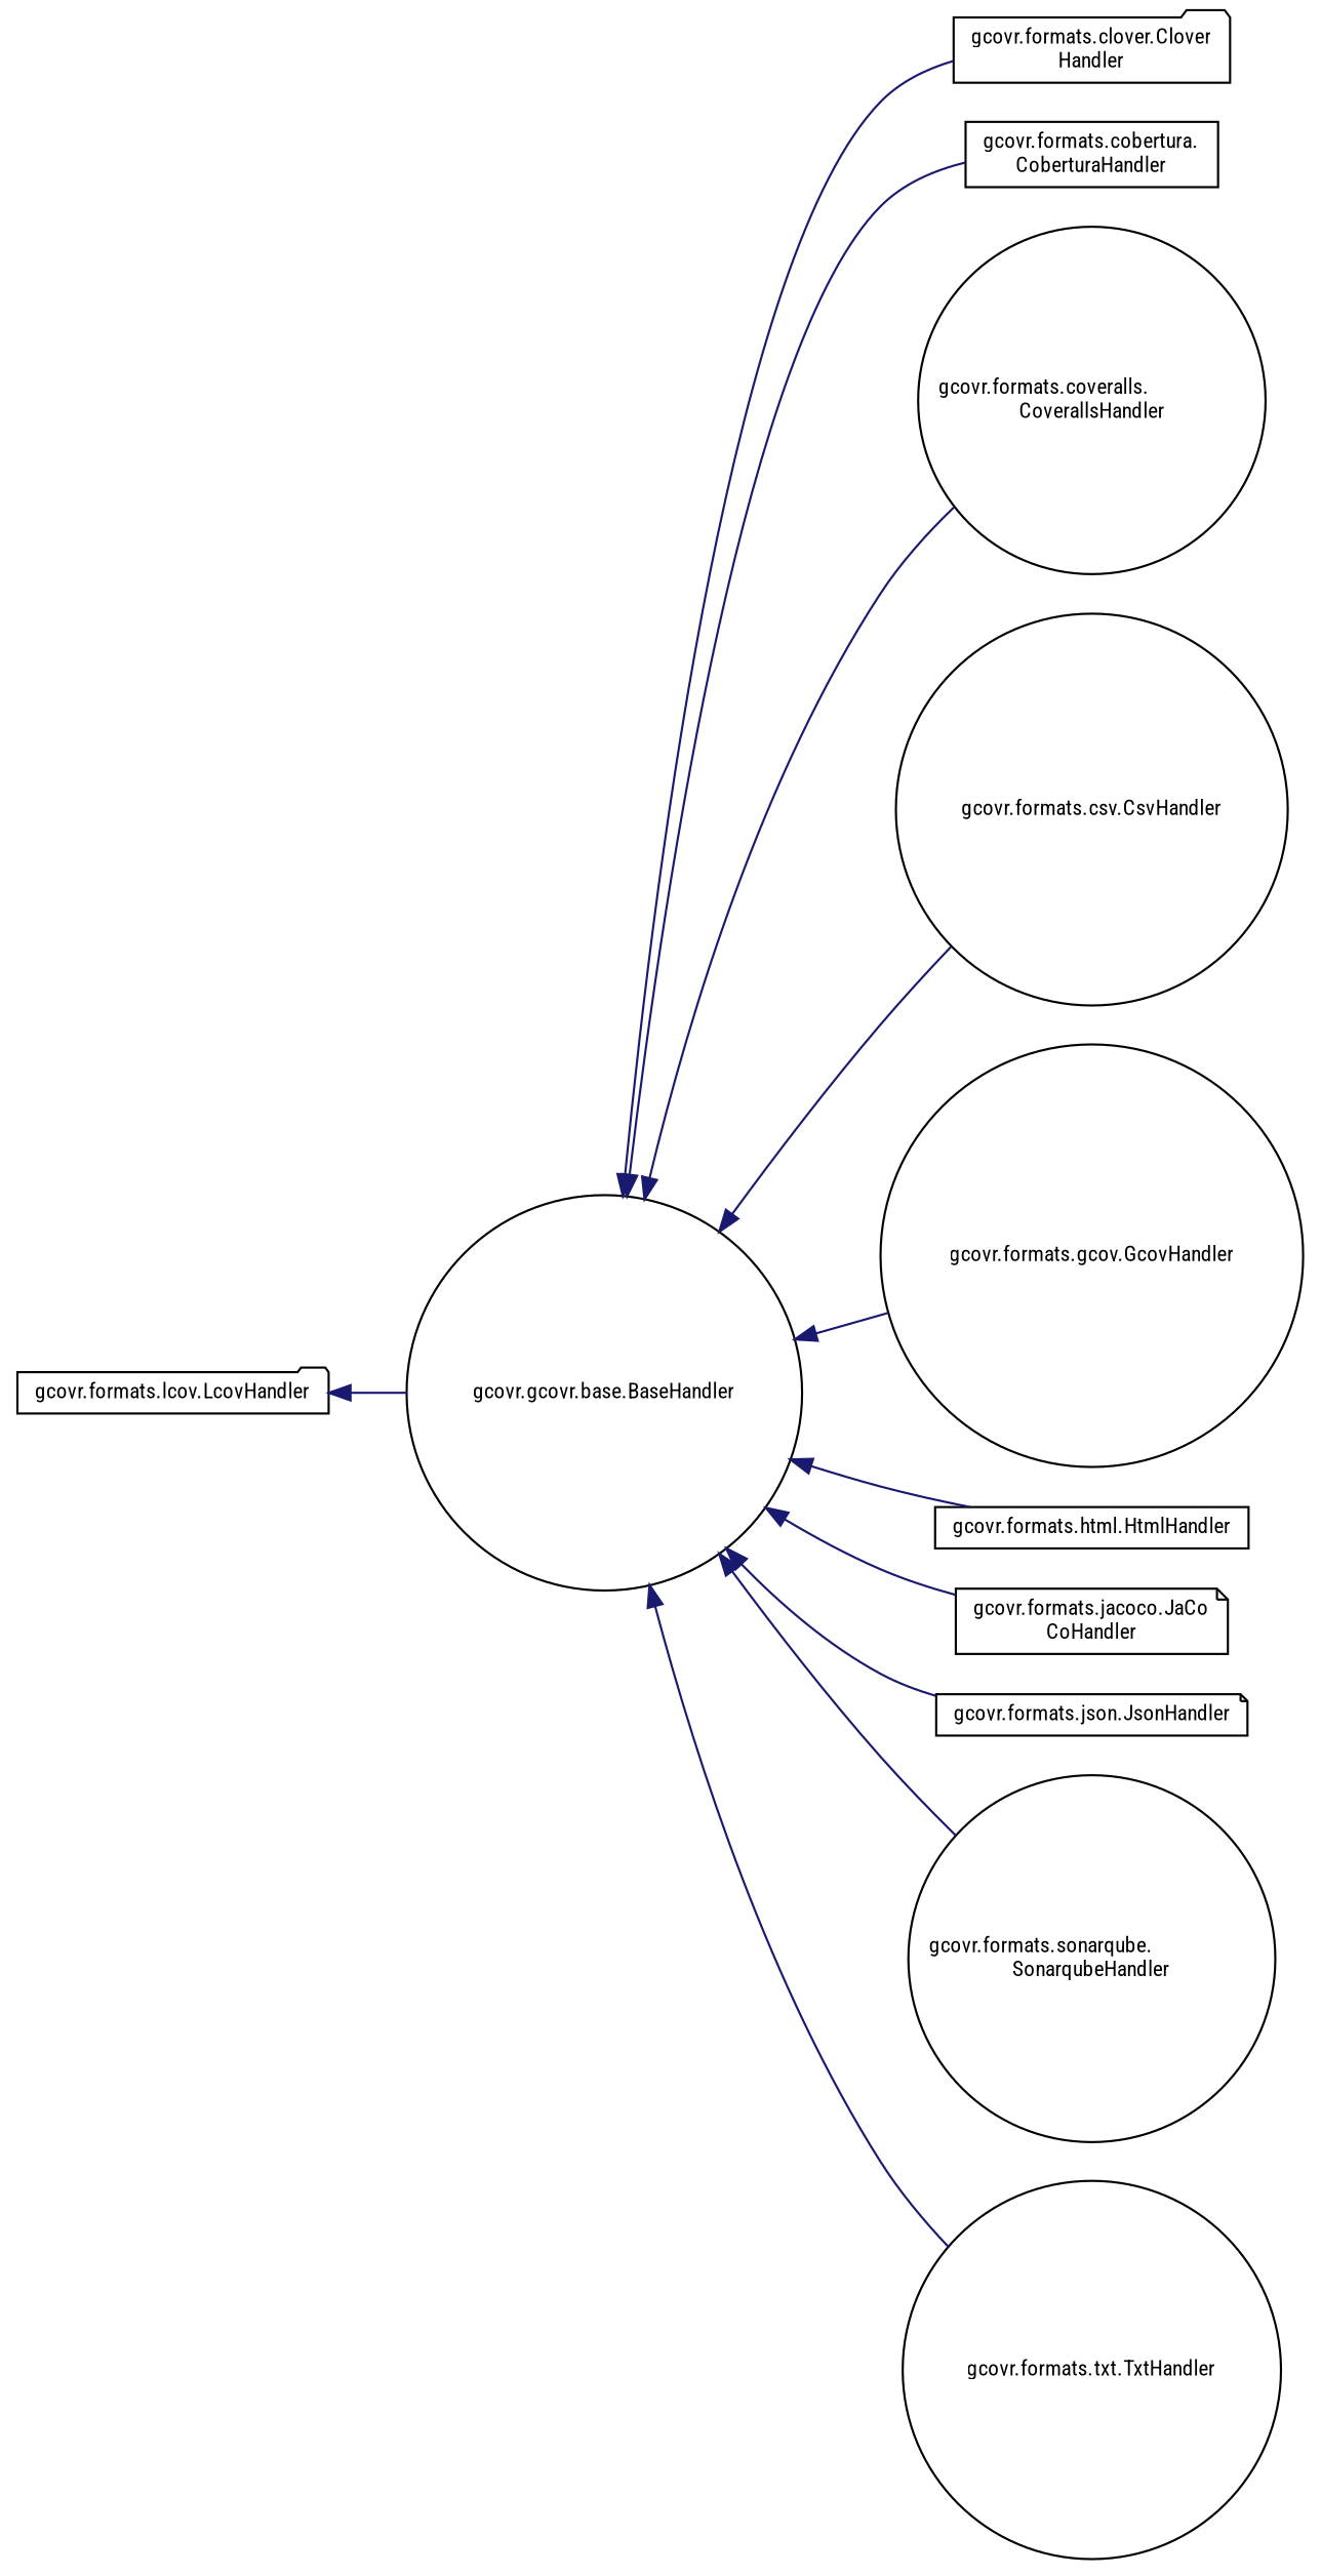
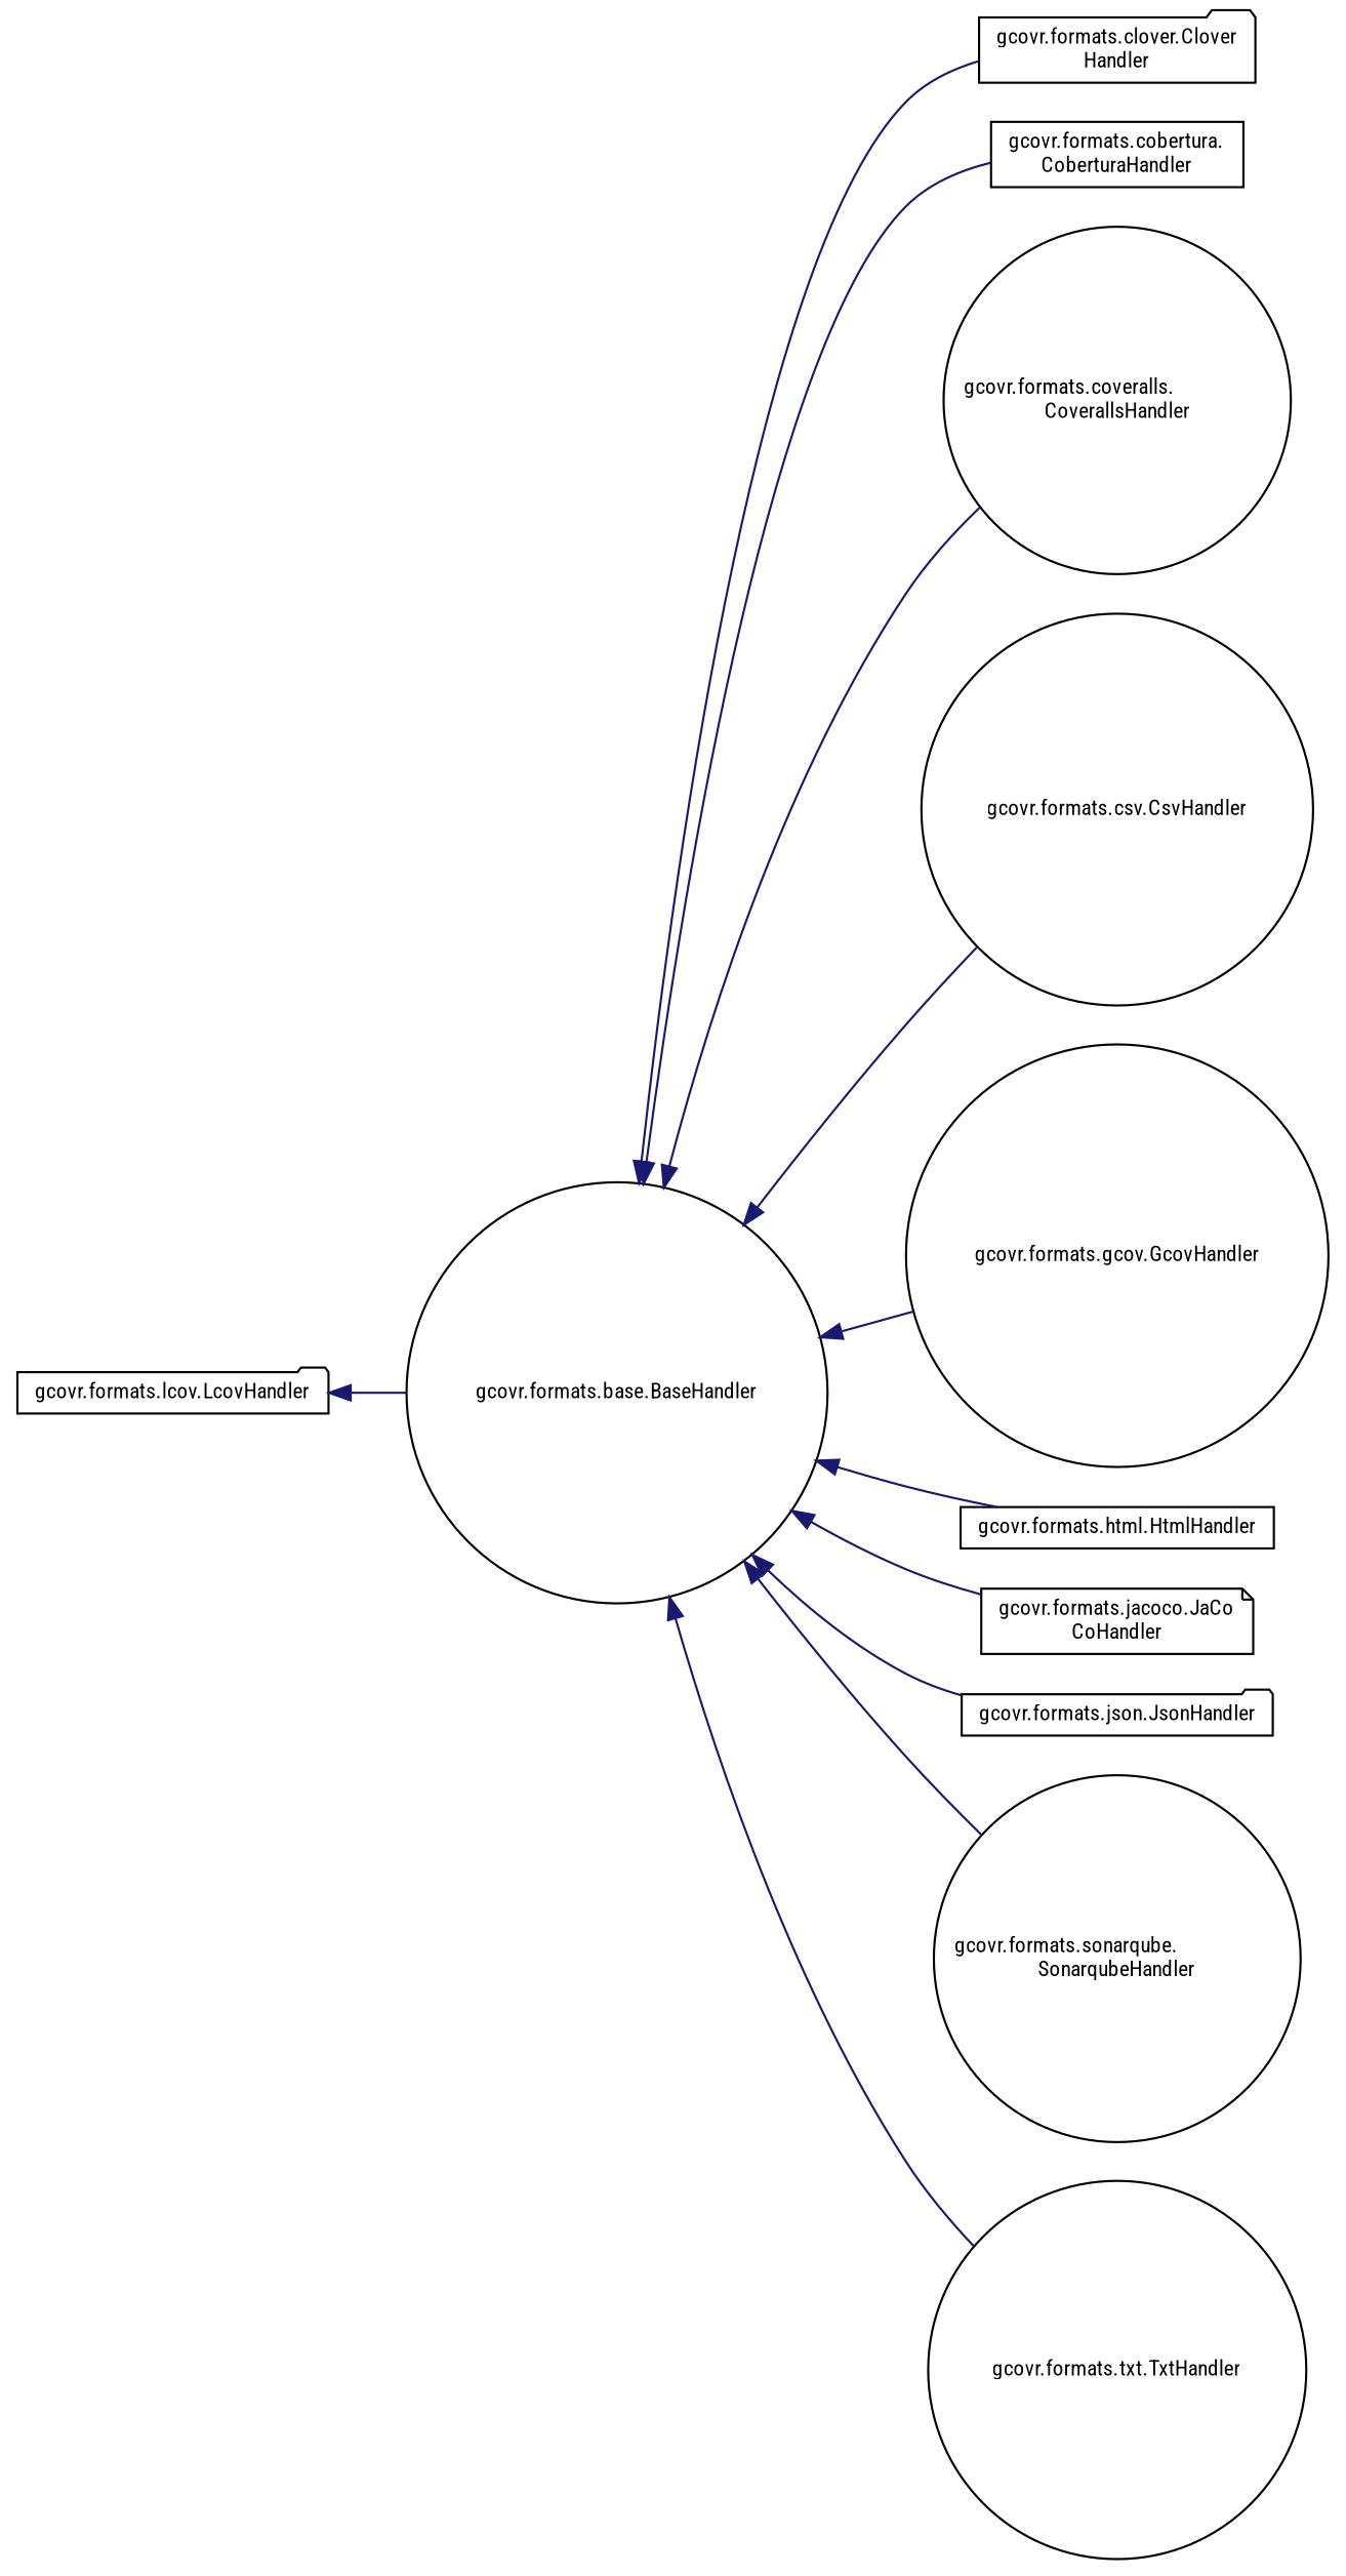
  digraph {
    fontname="Roboto Condensed"
    rankdir=LR
    node [color=black fillcolor=white fontname="Roboto Condensed" fontsize=10 shape=circle style=filled]
    edge [color=midnightblue dir=back fontname="Roboto Condensed" fontsize=10 labelfontname=Helvetica labelfontsize=10 style=solid]
-   n1 [height=0.2 label="gcovr.gcovr.base.BaseHandler" width=0.4]
+   n1 [height=0.2 label="gcovr.formats.base.BaseHandler" width=0.4]
    n2 [height=0.2 label="gcovr.formats.clover.Clover\lHandler" shape=folder width=0.4]
    n3 [height=0.2 label="gcovr.formats.cobertura.\lCoberturaHandler" shape=box width=0.4]
    n4 [height=0.2 label="gcovr.formats.coveralls.\lCoverallsHandler" width=0.4]
    n5 [height=0.2 label="gcovr.formats.csv.CsvHandler" width=0.4]
    n6 [height=0.2 label="gcovr.formats.gcov.GcovHandler" width=0.4]
    n7 [height=0.2 label="gcovr.formats.html.HtmlHandler" shape=box width=0.4]
    n8 [height=0.2 label="gcovr.formats.jacoco.JaCo\lCoHandler" shape=note width=0.4]
-   n9 [height=0.2 label="gcovr.formats.json.JsonHandler" shape=note width=0.4]
+   n9 [height=0.2 label="gcovr.formats.json.JsonHandler" shape=folder width=0.4]
    n10 [height=0.2 label="gcovr.formats.sonarqube.\lSonarqubeHandler" width=0.4]
    n11 [height=0.2 label="gcovr.formats.txt.TxtHandler" width=0.4]
    n12 [height=0.2 label="gcovr.formats.lcov.LcovHandler" shape=folder width=0.4]
    n1 -> n2
    n1 -> n3
    n1 -> n4
    n1 -> n5
    n1 -> n6
    n1 -> n7
    n1 -> n8
    n1 -> n9
    n1 -> n10
    n1 -> n11
    n12 -> n1
  }
